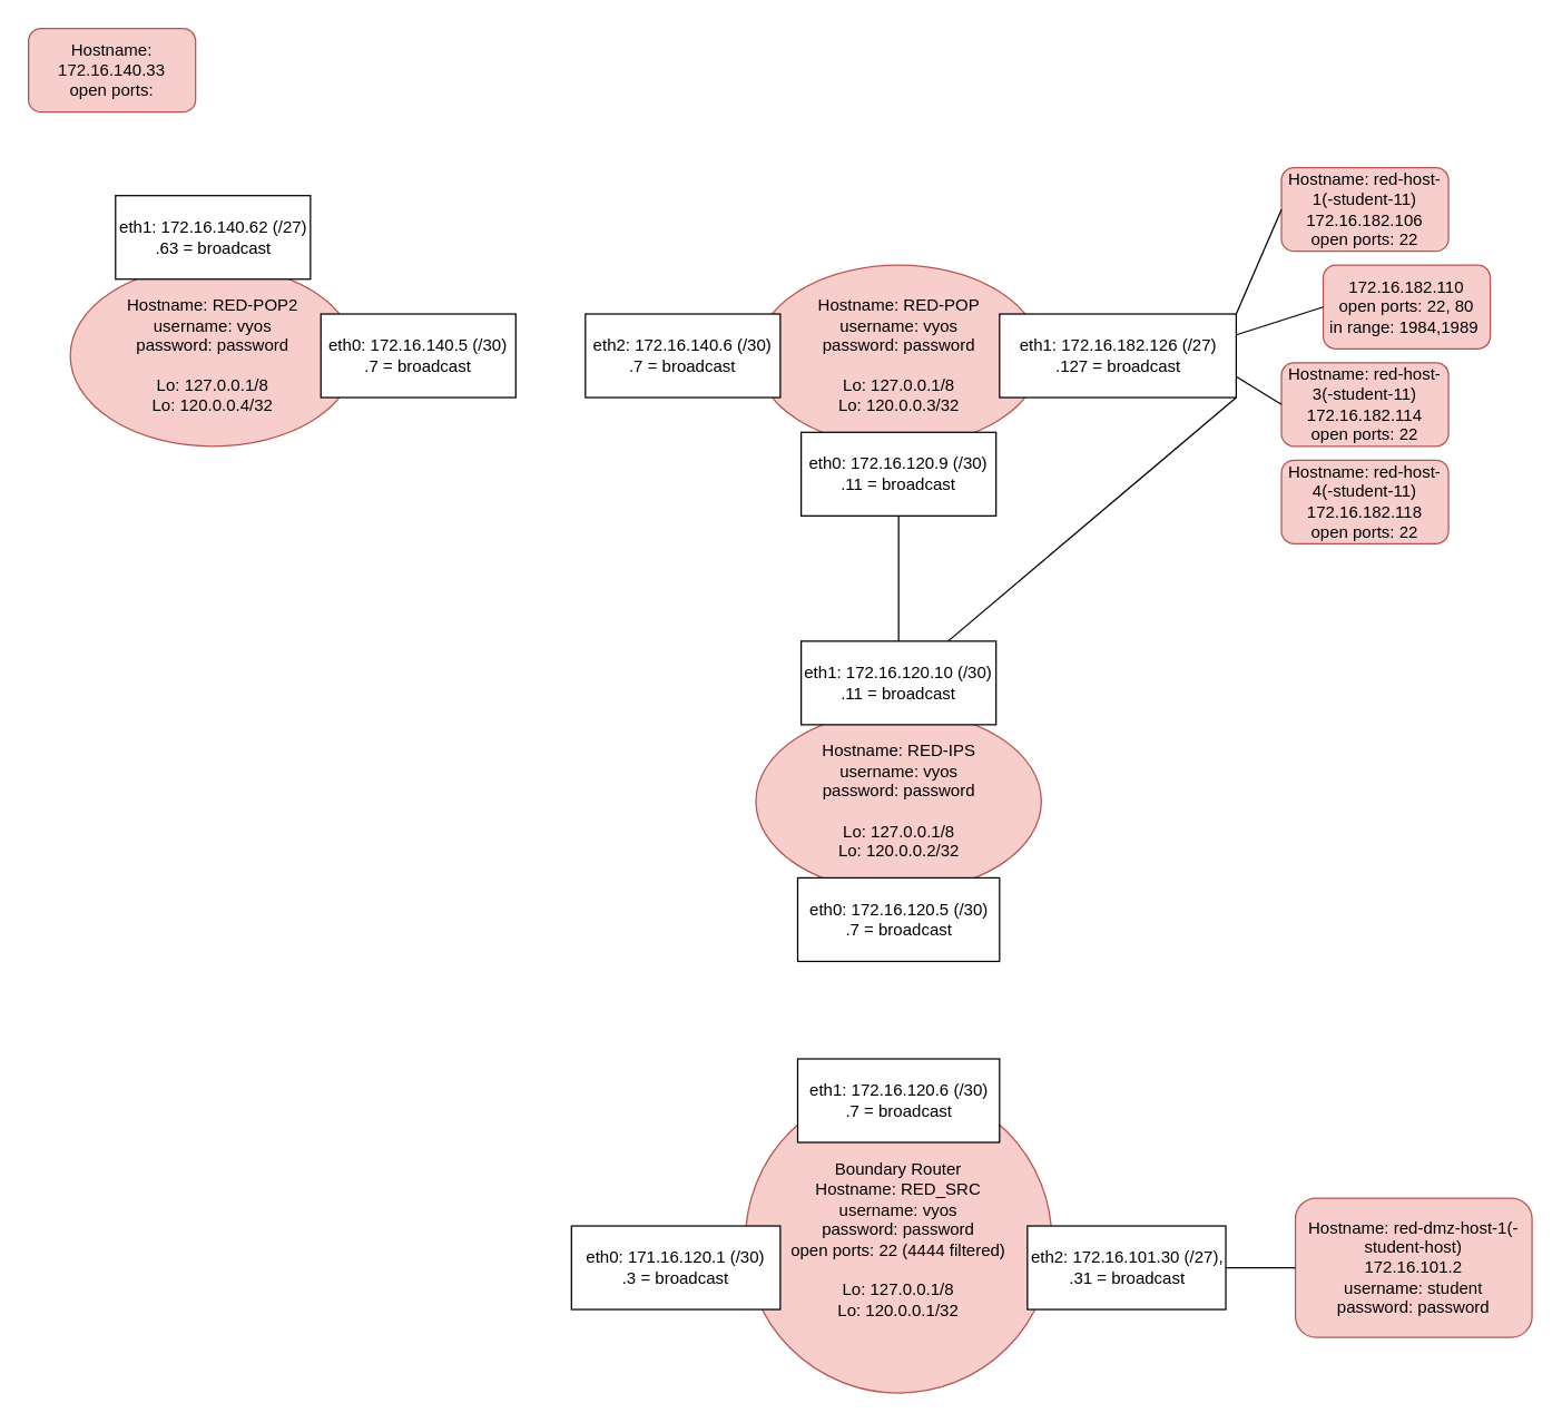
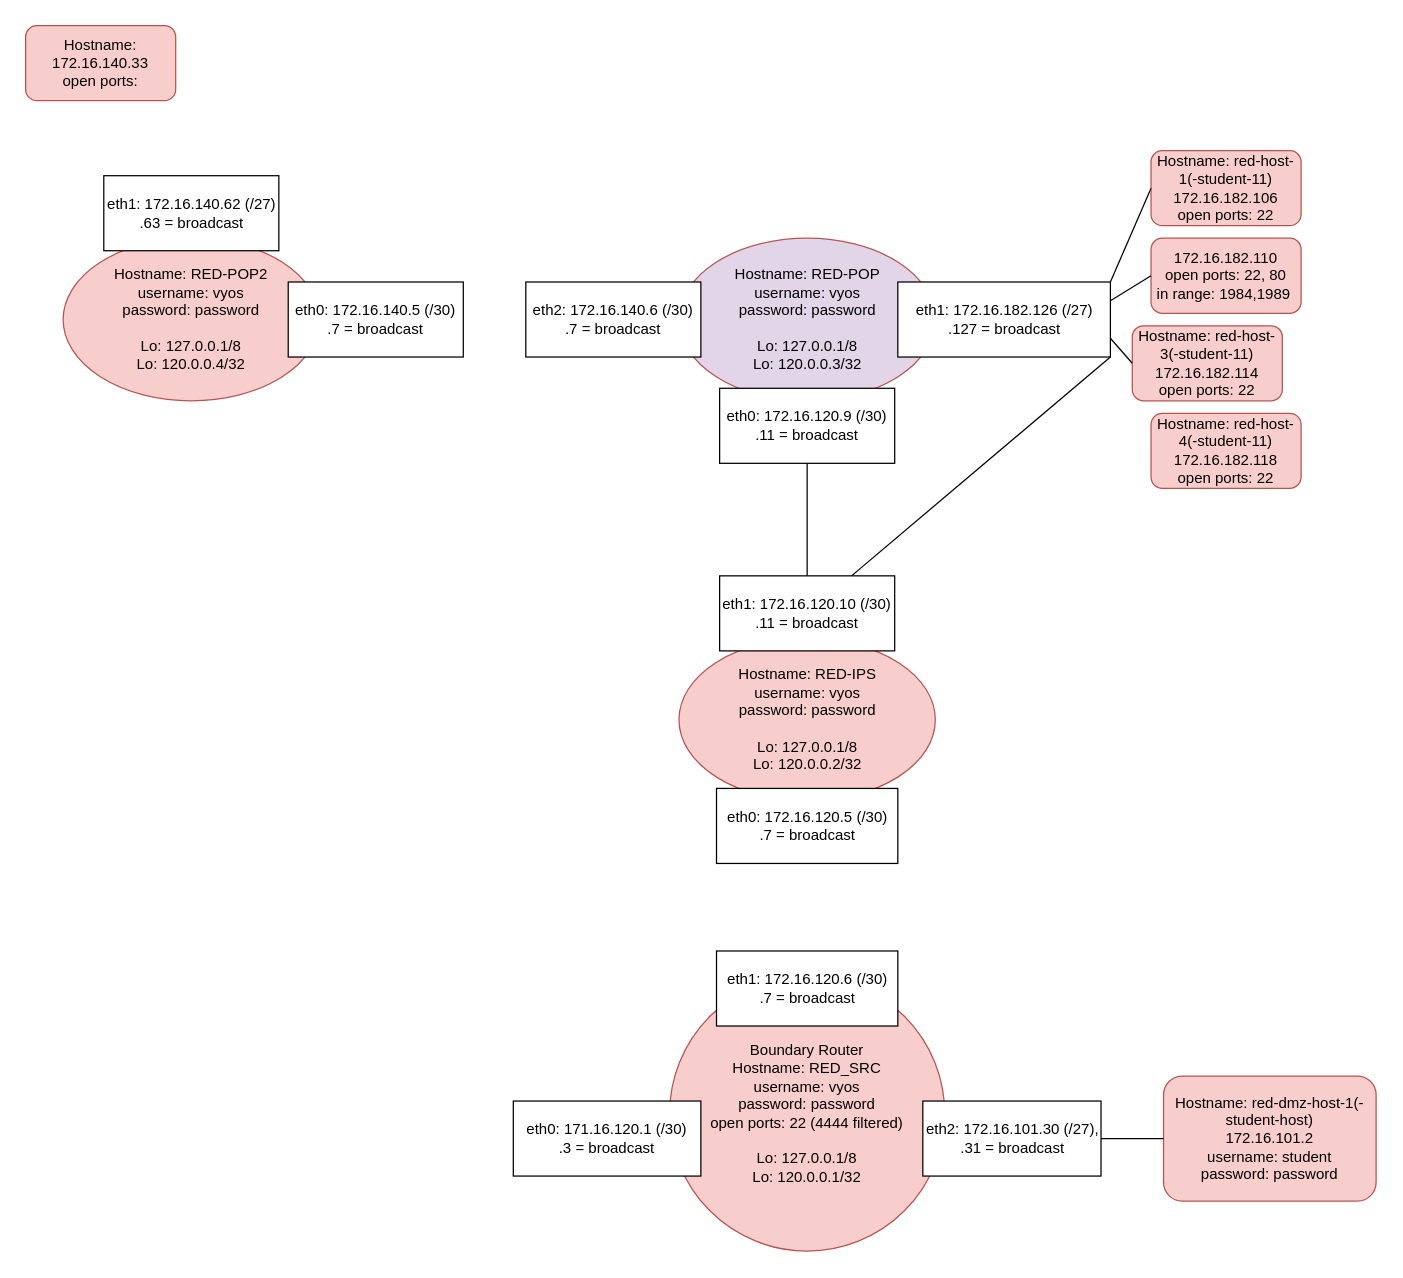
  <mxCell id="0" />
  <mxCell id="1" parent="0" />
  <mxCell id="2" value="Boundary Router&lt;br&gt;Hostname: RED_SRC&lt;br&gt;username: vyos&lt;br&gt;password: password&lt;br&gt;open ports: 22 (4444 filtered)&lt;br&gt;&lt;br&gt;Lo: 127.0.0.1/8&lt;br&gt;Lo: 120.0.0.1/32" style="ellipse;whiteSpace=wrap;html=1;aspect=fixed;fillColor=#f8cecc;strokeColor=#b85450;" vertex="1" parent="1"><mxGeometry x="535" y="780" width="220" height="220" as="geometry" /></mxCell>
  <mxCell id="3" value="eth0: 171.16.120.1 (/30)&lt;br&gt;.3 = broadcast" style="rounded=0;whiteSpace=wrap;html=1;" vertex="1" parent="1"><mxGeometry x="410" y="880" width="150" height="60" as="geometry" /></mxCell>
  <mxCell id="4" value="eth1: 172.16.120.6 (/30)&lt;br&gt;.7 = broadcast" style="rounded=0;whiteSpace=wrap;html=1;" vertex="1" parent="1"><mxGeometry x="572.5" y="760" width="145" height="60" as="geometry" /></mxCell>
  <mxCell id="5" value="eth2: 172.16.101.30 (/27),&lt;br&gt;.31 = broadcast" style="rounded=0;whiteSpace=wrap;html=1;" vertex="1" parent="1"><mxGeometry x="737.5" y="880" width="142.5" height="60" as="geometry" /></mxCell>
  <mxCell id="6" value="Hostname: red-dmz-host-1(-student-host)&lt;br&gt;172.16.101.2&lt;br&gt;username: student&lt;br&gt;password: password" style="rounded=1;whiteSpace=wrap;html=1;fillColor=#f8cecc;strokeColor=#b85450;" vertex="1" parent="1"><mxGeometry x="930" y="860" width="170" height="100" as="geometry" /></mxCell>
  <mxCell id="7" value="&lt;span&gt;Hostname: RED-IPS&lt;/span&gt;&lt;br&gt;&lt;span&gt;username: vyos&lt;/span&gt;&lt;br&gt;&lt;span&gt;password: password&lt;br&gt;&lt;br&gt;Lo: 127.0.0.1/8&lt;br&gt;Lo: 120.0.0.2/32&lt;br&gt;&lt;/span&gt;" style="ellipse;whiteSpace=wrap;html=1;fillColor=#f8cecc;strokeColor=#b85450;" vertex="1" parent="1"><mxGeometry x="542.5" y="510" width="205" height="130" as="geometry" /></mxCell>
  <mxCell id="8" value="&lt;span&gt;eth0: 172.16.120.5 (/30)&lt;/span&gt;&lt;br&gt;&lt;span&gt;.7 = broadcast&lt;/span&gt;" style="rounded=0;whiteSpace=wrap;html=1;" vertex="1" parent="1"><mxGeometry x="572.5" y="630" width="145" height="60" as="geometry" /></mxCell>
  <mxCell id="9" value="&lt;span&gt;eth1: 172.16.120.10 (/30)&lt;/span&gt;&lt;br&gt;&lt;span&gt;.11 = broadcast&lt;/span&gt;" style="rounded=0;whiteSpace=wrap;html=1;" vertex="1" parent="1"><mxGeometry x="575" y="460" width="140" height="60" as="geometry" /></mxCell>
- <mxCell id="10" value="&lt;span&gt;Hostname: RED-POP&lt;/span&gt;&lt;br&gt;&lt;span&gt;username: vyos&lt;/span&gt;&lt;br&gt;&lt;span&gt;password: password&lt;br&gt;&lt;br&gt;Lo: 127.0.0.1/8&lt;br&gt;Lo: 120.0.0.3/32&lt;br&gt;&lt;/span&gt;" style="ellipse;whiteSpace=wrap;html=1;fillColor=#f8cecc;strokeColor=#b85450;" vertex="1" parent="1"><mxGeometry x="542.5" y="190" width="205" height="130" as="geometry" /></mxCell>
+ <mxCell id="10" value="&lt;span&gt;Hostname: RED-POP&lt;/span&gt;&lt;br&gt;&lt;span&gt;username: vyos&lt;/span&gt;&lt;br&gt;&lt;span&gt;password: password&lt;br&gt;&lt;br&gt;Lo: 127.0.0.1/8&lt;br&gt;Lo: 120.0.0.3/32&lt;br&gt;&lt;/span&gt;" style="ellipse;whiteSpace=wrap;html=1;fillColor=#e1d5e7;strokeColor=#b85450;" vertex="1" parent="1"><mxGeometry x="542.5" y="190" width="205" height="130" as="geometry" /></mxCell>
  <mxCell id="11" value="&lt;span&gt;eth0: 172.16.120.9 (/30)&lt;/span&gt;&lt;br&gt;&lt;span&gt;.11 = broadcast&lt;/span&gt;" style="rounded=0;whiteSpace=wrap;html=1;" vertex="1" parent="1"><mxGeometry x="575" y="310" width="140" height="60" as="geometry" /></mxCell>
  <mxCell id="12" value="&lt;span&gt;eth1: 172.16.182.126 (/27)&lt;/span&gt;&lt;br&gt;&lt;span&gt;.127 = broadcast&lt;/span&gt;" style="rounded=0;whiteSpace=wrap;html=1;" vertex="1" parent="1"><mxGeometry x="717.5" y="225" width="170" height="60" as="geometry" /></mxCell>
  <mxCell id="13" value="&lt;span&gt;eth2: 172.16.140.6 (/30)&lt;/span&gt;&lt;br&gt;&lt;span&gt;.7 = broadcast&lt;/span&gt;" style="rounded=0;whiteSpace=wrap;html=1;" vertex="1" parent="1"><mxGeometry x="420" y="225" width="140" height="60" as="geometry" /></mxCell>
  <mxCell id="14" value="Hostname: red-host-1(-student-11)&lt;br&gt;172.16.182.106&lt;br&gt;open ports: 22" style="rounded=1;whiteSpace=wrap;html=1;fillColor=#f8cecc;strokeColor=#b85450;" vertex="1" parent="1"><mxGeometry x="920" y="120" width="120" height="60" as="geometry" /></mxCell>
- <mxCell id="15" value="172.16.182.110&lt;br&gt;open ports: 22, 80&lt;br&gt;in range: 1984,1989&amp;nbsp;" style="rounded=1;whiteSpace=wrap;html=1;fillColor=#f8cecc;strokeColor=#b85450;" vertex="1" parent="1"><mxGeometry x="950" y="190" width="120" height="60" as="geometry" /></mxCell>
- <mxCell id="16" value="Hostname:&amp;nbsp;red-host-3(-student-11)&lt;br&gt;172.16.182.114&lt;br&gt;open ports: 22" style="rounded=1;whiteSpace=wrap;html=1;fillColor=#f8cecc;strokeColor=#b85450;" vertex="1" parent="1"><mxGeometry x="920" y="260" width="120" height="60" as="geometry" /></mxCell>
+ <mxCell id="15" value="172.16.182.110&lt;br&gt;open ports: 22, 80&lt;br&gt;in range: 1984,1989&amp;nbsp;" style="rounded=1;whiteSpace=wrap;html=1;fillColor=#f8cecc;strokeColor=#b85450;" vertex="1" parent="1"><mxGeometry x="920" y="190" width="120" height="60" as="geometry" /></mxCell>
+ <mxCell id="16" value="Hostname:&amp;nbsp;red-host-3(-student-11)&lt;br&gt;172.16.182.114&lt;br&gt;open ports: 22" style="rounded=1;whiteSpace=wrap;html=1;fillColor=#f8cecc;strokeColor=#b85450;" vertex="1" parent="1"><mxGeometry x="905" y="260" width="120" height="60" as="geometry" /></mxCell>
  <mxCell id="17" value="Hostname: red-host-4(-student-11)&lt;br&gt;172.16.182.118&lt;br&gt;open ports: 22" style="rounded=1;whiteSpace=wrap;html=1;fillColor=#f8cecc;strokeColor=#b85450;" vertex="1" parent="1"><mxGeometry x="920" y="330" width="120" height="60" as="geometry" /></mxCell>
  <mxCell id="18" value="" style="endArrow=none;html=1;rounded=0;exitX=0.5;exitY=0;exitDx=0;exitDy=0;entryX=0.5;entryY=1;entryDx=0;entryDy=0;" edge="1" parent="1" source="9" target="11"><mxGeometry width="50" height="50" relative="1" as="geometry"><mxPoint x="870" y="340" as="sourcePoint" /><mxPoint x="920" y="290" as="targetPoint" /></mxGeometry></mxCell>
  <mxCell id="19" value="" style="endArrow=none;html=1;rounded=0;exitX=1;exitY=0.5;exitDx=0;exitDy=0;entryX=0;entryY=0.5;entryDx=0;entryDy=0;" edge="1" parent="1" source="5" target="6"><mxGeometry width="50" height="50" relative="1" as="geometry"><mxPoint x="870" y="810" as="sourcePoint" /><mxPoint x="920" y="760" as="targetPoint" /></mxGeometry></mxCell>
  <mxCell id="20" value="&lt;span&gt;Hostname: RED-POP2&lt;/span&gt;&lt;br&gt;&lt;span&gt;username: vyos&lt;/span&gt;&lt;br&gt;&lt;span&gt;password: password&lt;br&gt;&lt;br&gt;Lo: 127.0.0.1/8&lt;br&gt;Lo: 120.0.0.4/32&lt;br&gt;&lt;/span&gt;" style="ellipse;whiteSpace=wrap;html=1;fillColor=#f8cecc;strokeColor=#b85450;" vertex="1" parent="1"><mxGeometry x="50" y="190" width="205" height="130" as="geometry" /></mxCell>
  <mxCell id="21" value="&lt;span&gt;eth0: 172.16.140.5 (/30)&lt;/span&gt;&lt;br&gt;&lt;span&gt;.7 = broadcast&lt;/span&gt;" style="rounded=0;whiteSpace=wrap;html=1;" vertex="1" parent="1"><mxGeometry x="230" y="225" width="140" height="60" as="geometry" /></mxCell>
  <mxCell id="22" value="&lt;span&gt;eth1: 172.16.140.62 (/27)&lt;/span&gt;&lt;br&gt;&lt;span&gt;.63 = broadcast&lt;/span&gt;" style="rounded=0;whiteSpace=wrap;html=1;" vertex="1" parent="1"><mxGeometry x="82.5" y="140" width="140" height="60" as="geometry" /></mxCell>
  <mxCell id="23" value="" style="endArrow=none;html=1;rounded=0;entryX=0;entryY=0.5;entryDx=0;entryDy=0;exitX=1;exitY=0;exitDx=0;exitDy=0;" edge="1" parent="1" source="12" target="14"><mxGeometry width="50" height="50" relative="1" as="geometry"><mxPoint x="630" y="370" as="sourcePoint" /><mxPoint x="680" y="320" as="targetPoint" /></mxGeometry></mxCell>
  <mxCell id="24" value="" style="endArrow=none;html=1;rounded=0;entryX=0;entryY=0.5;entryDx=0;entryDy=0;exitX=1;exitY=0.25;exitDx=0;exitDy=0;" edge="1" parent="1" source="12" target="15"><mxGeometry width="50" height="50" relative="1" as="geometry"><mxPoint x="630" y="370" as="sourcePoint" /><mxPoint x="680" y="320" as="targetPoint" /></mxGeometry></mxCell>
  <mxCell id="25" value="" style="endArrow=none;html=1;rounded=0;entryX=0;entryY=0.5;entryDx=0;entryDy=0;exitX=1;exitY=0.75;exitDx=0;exitDy=0;" edge="1" parent="1" source="12" target="16"><mxGeometry width="50" height="50" relative="1" as="geometry"><mxPoint x="900" y="240" as="sourcePoint" /><mxPoint x="930" y="230" as="targetPoint" /></mxGeometry></mxCell>
  <mxCell id="26" value="" style="endArrow=none;html=1;rounded=0;exitX=1;exitY=1;exitDx=0;exitDy=0;" edge="1" parent="1" source="12" target="9"><mxGeometry width="50" height="50" relative="1" as="geometry"><mxPoint x="870" y="350" as="sourcePoint" /><mxPoint x="940" y="240" as="targetPoint" /></mxGeometry></mxCell>
  <mxCell id="27" value="Hostname: 172.16.140.33&lt;br&gt;open ports:" style="rounded=1;whiteSpace=wrap;html=1;fillColor=#f8cecc;strokeColor=#b85450;" vertex="1" parent="1"><mxGeometry x="20" y="20" width="120" height="60" as="geometry" /></mxCell>
